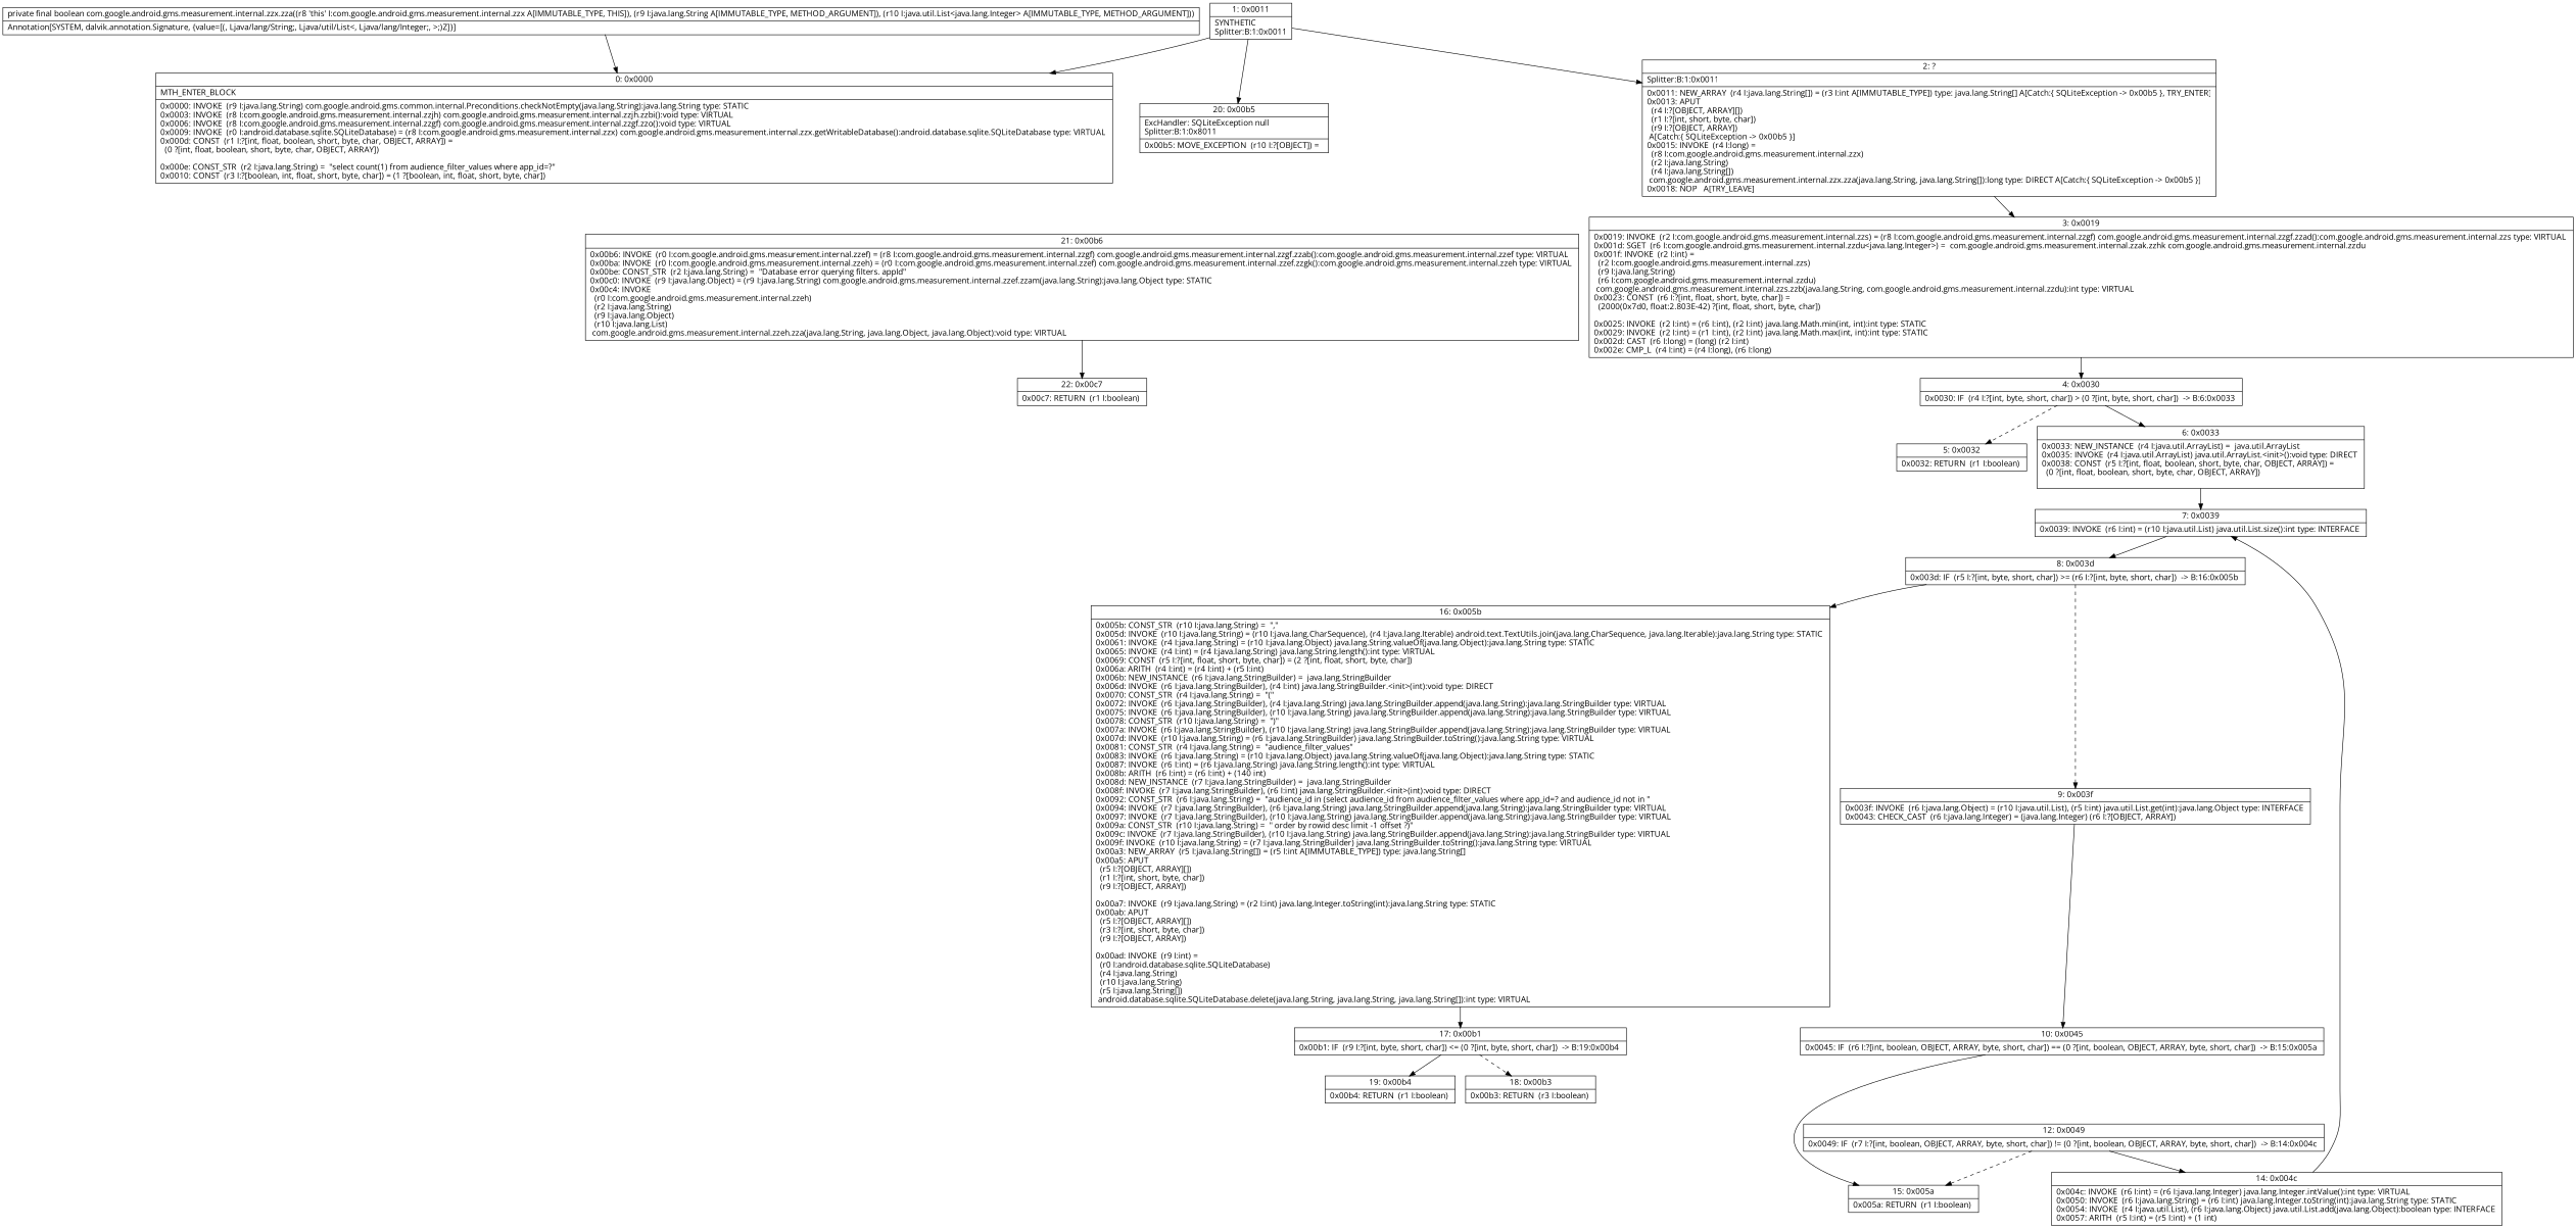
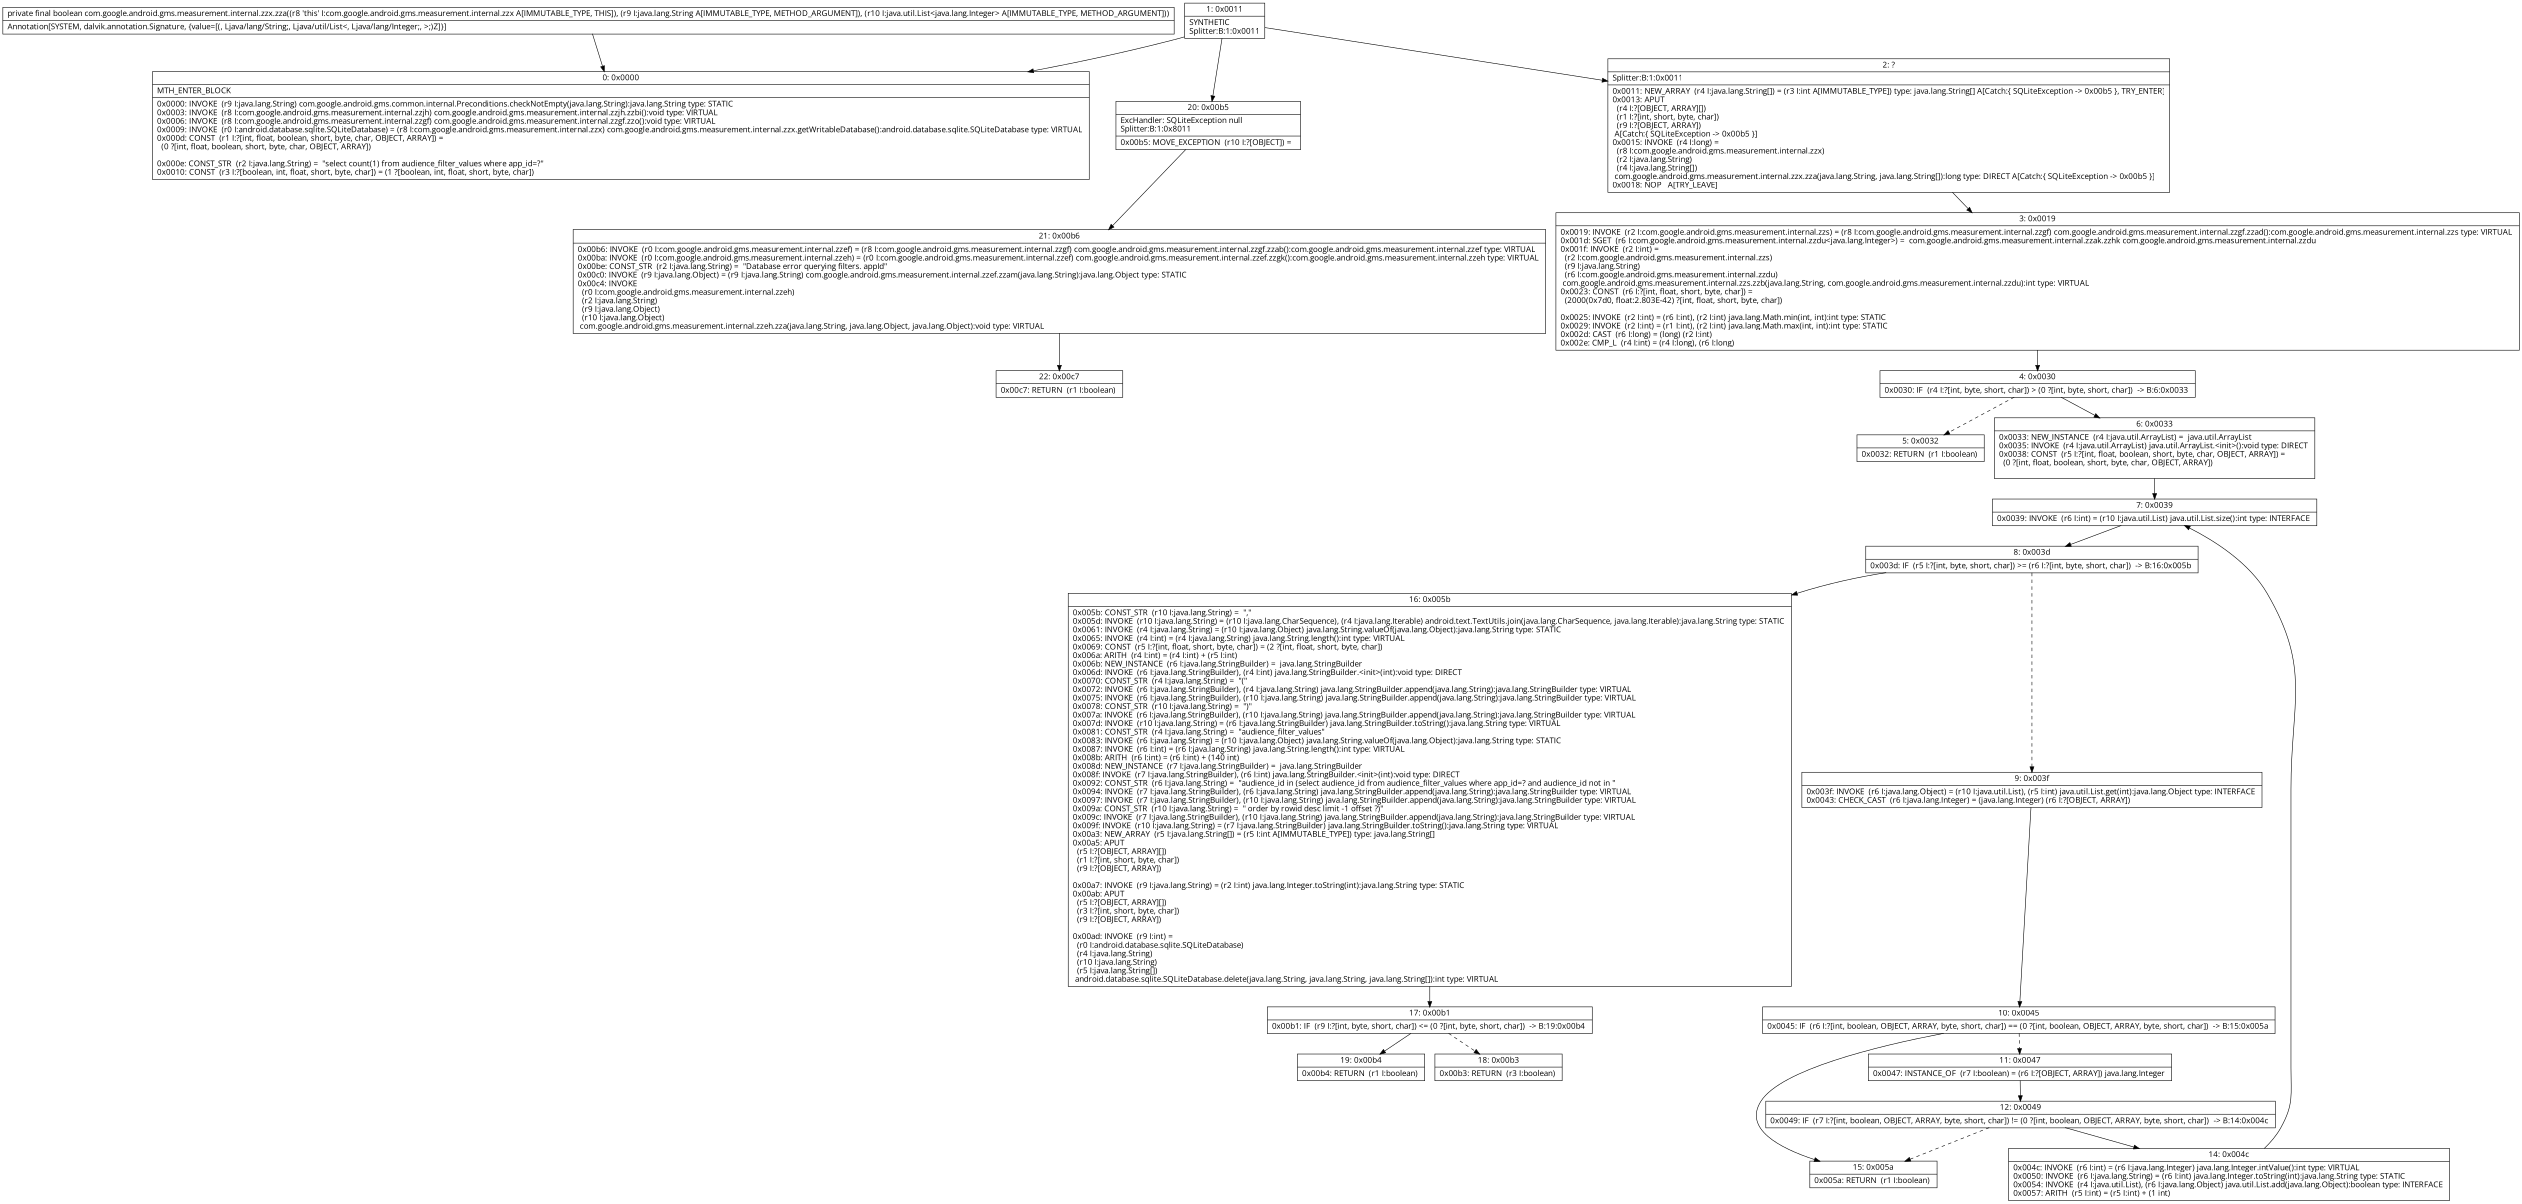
  digraph {
    fontname="Open Sans"
    node [fontname="Open Sans" shape=record]
    edge [fontname="Open Sans"]
    n1 [label="{0\:\ 0x0000|MTH_ENTER_BLOCK\l|0x0000: INVOKE  (r9 I:java.lang.String) com.google.android.gms.common.internal.Preconditions.checkNotEmpty(java.lang.String):java.lang.String type: STATIC \l0x0003: INVOKE  (r8 I:com.google.android.gms.measurement.internal.zzjh) com.google.android.gms.measurement.internal.zzjh.zzbi():void type: VIRTUAL \l0x0006: INVOKE  (r8 I:com.google.android.gms.measurement.internal.zzgf) com.google.android.gms.measurement.internal.zzgf.zzo():void type: VIRTUAL \l0x0009: INVOKE  (r0 I:android.database.sqlite.SQLiteDatabase) = (r8 I:com.google.android.gms.measurement.internal.zzx) com.google.android.gms.measurement.internal.zzx.getWritableDatabase():android.database.sqlite.SQLiteDatabase type: VIRTUAL \l0x000d: CONST  (r1 I:?[int, float, boolean, short, byte, char, OBJECT, ARRAY]) = \l  (0 ?[int, float, boolean, short, byte, char, OBJECT, ARRAY])\l \l0x000e: CONST_STR  (r2 I:java.lang.String) =  \"select count(1) from audience_filter_values where app_id=?\" \l0x0010: CONST  (r3 I:?[boolean, int, float, short, byte, char]) = (1 ?[boolean, int, float, short, byte, char]) \l}"]
    n2 [label="{1\:\ 0x0011|SYNTHETIC\lSplitter:B:1:0x0011\l}"]
    n3 [label="{2\:\ ?|Splitter:B:1:0x0011\l|0x0011: NEW_ARRAY  (r4 I:java.lang.String[]) = (r3 I:int A[IMMUTABLE_TYPE]) type: java.lang.String[] A[Catch:\{ SQLiteException \-\> 0x00b5 \}, TRY_ENTER]\l0x0013: APUT  \l  (r4 I:?[OBJECT, ARRAY][])\l  (r1 I:?[int, short, byte, char])\l  (r9 I:?[OBJECT, ARRAY])\l A[Catch:\{ SQLiteException \-\> 0x00b5 \}]\l0x0015: INVOKE  (r4 I:long) = \l  (r8 I:com.google.android.gms.measurement.internal.zzx)\l  (r2 I:java.lang.String)\l  (r4 I:java.lang.String[])\l com.google.android.gms.measurement.internal.zzx.zza(java.lang.String, java.lang.String[]):long type: DIRECT A[Catch:\{ SQLiteException \-\> 0x00b5 \}]\l0x0018: NOP   A[TRY_LEAVE]\l}"]
    n4 [label="{20\:\ 0x00b5|ExcHandler: SQLiteException null\lSplitter:B:1:0x8011\l|0x00b5: MOVE_EXCEPTION  (r10 I:?[OBJECT]) =  \l}"]
    n5 [label="{3\:\ 0x0019|0x0019: INVOKE  (r2 I:com.google.android.gms.measurement.internal.zzs) = (r8 I:com.google.android.gms.measurement.internal.zzgf) com.google.android.gms.measurement.internal.zzgf.zzad():com.google.android.gms.measurement.internal.zzs type: VIRTUAL \l0x001d: SGET  (r6 I:com.google.android.gms.measurement.internal.zzdu\<java.lang.Integer\>) =  com.google.android.gms.measurement.internal.zzak.zzhk com.google.android.gms.measurement.internal.zzdu \l0x001f: INVOKE  (r2 I:int) = \l  (r2 I:com.google.android.gms.measurement.internal.zzs)\l  (r9 I:java.lang.String)\l  (r6 I:com.google.android.gms.measurement.internal.zzdu)\l com.google.android.gms.measurement.internal.zzs.zzb(java.lang.String, com.google.android.gms.measurement.internal.zzdu):int type: VIRTUAL \l0x0023: CONST  (r6 I:?[int, float, short, byte, char]) = \l  (2000(0x7d0, float:2.803E\-42) ?[int, float, short, byte, char])\l \l0x0025: INVOKE  (r2 I:int) = (r6 I:int), (r2 I:int) java.lang.Math.min(int, int):int type: STATIC \l0x0029: INVOKE  (r2 I:int) = (r1 I:int), (r2 I:int) java.lang.Math.max(int, int):int type: STATIC \l0x002d: CAST  (r6 I:long) = (long) (r2 I:int) \l0x002e: CMP_L  (r4 I:int) = (r4 I:long), (r6 I:long) \l}"]
-   n6 [label="{21\:\ 0x00b6|0x00b6: INVOKE  (r0 I:com.google.android.gms.measurement.internal.zzef) = (r8 I:com.google.android.gms.measurement.internal.zzgf) com.google.android.gms.measurement.internal.zzgf.zzab():com.google.android.gms.measurement.internal.zzef type: VIRTUAL \l0x00ba: INVOKE  (r0 I:com.google.android.gms.measurement.internal.zzeh) = (r0 I:com.google.android.gms.measurement.internal.zzef) com.google.android.gms.measurement.internal.zzef.zzgk():com.google.android.gms.measurement.internal.zzeh type: VIRTUAL \l0x00be: CONST_STR  (r2 I:java.lang.String) =  \"Database error querying filters. appId\" \l0x00c0: INVOKE  (r9 I:java.lang.Object) = (r9 I:java.lang.String) com.google.android.gms.measurement.internal.zzef.zzam(java.lang.String):java.lang.Object type: STATIC \l0x00c4: INVOKE  \l  (r0 I:com.google.android.gms.measurement.internal.zzeh)\l  (r2 I:java.lang.String)\l  (r9 I:java.lang.Object)\l  (r10 I:java.lang.List)\l com.google.android.gms.measurement.internal.zzeh.zza(java.lang.String, java.lang.Object, java.lang.Object):void type: VIRTUAL \l}"]
+   n6 [label="{21\:\ 0x00b6|0x00b6: INVOKE  (r0 I:com.google.android.gms.measurement.internal.zzef) = (r8 I:com.google.android.gms.measurement.internal.zzgf) com.google.android.gms.measurement.internal.zzgf.zzab():com.google.android.gms.measurement.internal.zzef type: VIRTUAL \l0x00ba: INVOKE  (r0 I:com.google.android.gms.measurement.internal.zzeh) = (r0 I:com.google.android.gms.measurement.internal.zzef) com.google.android.gms.measurement.internal.zzef.zzgk():com.google.android.gms.measurement.internal.zzeh type: VIRTUAL \l0x00be: CONST_STR  (r2 I:java.lang.String) =  \"Database error querying filters. appId\" \l0x00c0: INVOKE  (r9 I:java.lang.Object) = (r9 I:java.lang.String) com.google.android.gms.measurement.internal.zzef.zzam(java.lang.String):java.lang.Object type: STATIC \l0x00c4: INVOKE  \l  (r0 I:com.google.android.gms.measurement.internal.zzeh)\l  (r2 I:java.lang.String)\l  (r9 I:java.lang.Object)\l  (r10 I:java.lang.Object)\l com.google.android.gms.measurement.internal.zzeh.zza(java.lang.String, java.lang.Object, java.lang.Object):void type: VIRTUAL \l}"]
    n7 [label="{4\:\ 0x0030|0x0030: IF  (r4 I:?[int, byte, short, char]) \> (0 ?[int, byte, short, char])  \-\> B:6:0x0033 \l}"]
    n8 [label="{5\:\ 0x0032|0x0032: RETURN  (r1 I:boolean) \l}"]
    n9 [label="{6\:\ 0x0033|0x0033: NEW_INSTANCE  (r4 I:java.util.ArrayList) =  java.util.ArrayList \l0x0035: INVOKE  (r4 I:java.util.ArrayList) java.util.ArrayList.\<init\>():void type: DIRECT \l0x0038: CONST  (r5 I:?[int, float, boolean, short, byte, char, OBJECT, ARRAY]) = \l  (0 ?[int, float, boolean, short, byte, char, OBJECT, ARRAY])\l \l}"]
    n10 [label="{7\:\ 0x0039|0x0039: INVOKE  (r6 I:int) = (r10 I:java.util.List) java.util.List.size():int type: INTERFACE \l}"]
    n11 [label="{8\:\ 0x003d|0x003d: IF  (r5 I:?[int, byte, short, char]) \>= (r6 I:?[int, byte, short, char])  \-\> B:16:0x005b \l}"]
    n12 [label="{9\:\ 0x003f|0x003f: INVOKE  (r6 I:java.lang.Object) = (r10 I:java.util.List), (r5 I:int) java.util.List.get(int):java.lang.Object type: INTERFACE \l0x0043: CHECK_CAST  (r6 I:java.lang.Integer) = (java.lang.Integer) (r6 I:?[OBJECT, ARRAY]) \l}"]
    n13 [label="{16\:\ 0x005b|0x005b: CONST_STR  (r10 I:java.lang.String) =  \",\" \l0x005d: INVOKE  (r10 I:java.lang.String) = (r10 I:java.lang.CharSequence), (r4 I:java.lang.Iterable) android.text.TextUtils.join(java.lang.CharSequence, java.lang.Iterable):java.lang.String type: STATIC \l0x0061: INVOKE  (r4 I:java.lang.String) = (r10 I:java.lang.Object) java.lang.String.valueOf(java.lang.Object):java.lang.String type: STATIC \l0x0065: INVOKE  (r4 I:int) = (r4 I:java.lang.String) java.lang.String.length():int type: VIRTUAL \l0x0069: CONST  (r5 I:?[int, float, short, byte, char]) = (2 ?[int, float, short, byte, char]) \l0x006a: ARITH  (r4 I:int) = (r4 I:int) + (r5 I:int) \l0x006b: NEW_INSTANCE  (r6 I:java.lang.StringBuilder) =  java.lang.StringBuilder \l0x006d: INVOKE  (r6 I:java.lang.StringBuilder), (r4 I:int) java.lang.StringBuilder.\<init\>(int):void type: DIRECT \l0x0070: CONST_STR  (r4 I:java.lang.String) =  \"(\" \l0x0072: INVOKE  (r6 I:java.lang.StringBuilder), (r4 I:java.lang.String) java.lang.StringBuilder.append(java.lang.String):java.lang.StringBuilder type: VIRTUAL \l0x0075: INVOKE  (r6 I:java.lang.StringBuilder), (r10 I:java.lang.String) java.lang.StringBuilder.append(java.lang.String):java.lang.StringBuilder type: VIRTUAL \l0x0078: CONST_STR  (r10 I:java.lang.String) =  \")\" \l0x007a: INVOKE  (r6 I:java.lang.StringBuilder), (r10 I:java.lang.String) java.lang.StringBuilder.append(java.lang.String):java.lang.StringBuilder type: VIRTUAL \l0x007d: INVOKE  (r10 I:java.lang.String) = (r6 I:java.lang.StringBuilder) java.lang.StringBuilder.toString():java.lang.String type: VIRTUAL \l0x0081: CONST_STR  (r4 I:java.lang.String) =  \"audience_filter_values\" \l0x0083: INVOKE  (r6 I:java.lang.String) = (r10 I:java.lang.Object) java.lang.String.valueOf(java.lang.Object):java.lang.String type: STATIC \l0x0087: INVOKE  (r6 I:int) = (r6 I:java.lang.String) java.lang.String.length():int type: VIRTUAL \l0x008b: ARITH  (r6 I:int) = (r6 I:int) + (140 int) \l0x008d: NEW_INSTANCE  (r7 I:java.lang.StringBuilder) =  java.lang.StringBuilder \l0x008f: INVOKE  (r7 I:java.lang.StringBuilder), (r6 I:int) java.lang.StringBuilder.\<init\>(int):void type: DIRECT \l0x0092: CONST_STR  (r6 I:java.lang.String) =  \"audience_id in (select audience_id from audience_filter_values where app_id=? and audience_id not in \" \l0x0094: INVOKE  (r7 I:java.lang.StringBuilder), (r6 I:java.lang.String) java.lang.StringBuilder.append(java.lang.String):java.lang.StringBuilder type: VIRTUAL \l0x0097: INVOKE  (r7 I:java.lang.StringBuilder), (r10 I:java.lang.String) java.lang.StringBuilder.append(java.lang.String):java.lang.StringBuilder type: VIRTUAL \l0x009a: CONST_STR  (r10 I:java.lang.String) =  \" order by rowid desc limit \-1 offset ?)\" \l0x009c: INVOKE  (r7 I:java.lang.StringBuilder), (r10 I:java.lang.String) java.lang.StringBuilder.append(java.lang.String):java.lang.StringBuilder type: VIRTUAL \l0x009f: INVOKE  (r10 I:java.lang.String) = (r7 I:java.lang.StringBuilder) java.lang.StringBuilder.toString():java.lang.String type: VIRTUAL \l0x00a3: NEW_ARRAY  (r5 I:java.lang.String[]) = (r5 I:int A[IMMUTABLE_TYPE]) type: java.lang.String[] \l0x00a5: APUT  \l  (r5 I:?[OBJECT, ARRAY][])\l  (r1 I:?[int, short, byte, char])\l  (r9 I:?[OBJECT, ARRAY])\l \l0x00a7: INVOKE  (r9 I:java.lang.String) = (r2 I:int) java.lang.Integer.toString(int):java.lang.String type: STATIC \l0x00ab: APUT  \l  (r5 I:?[OBJECT, ARRAY][])\l  (r3 I:?[int, short, byte, char])\l  (r9 I:?[OBJECT, ARRAY])\l \l0x00ad: INVOKE  (r9 I:int) = \l  (r0 I:android.database.sqlite.SQLiteDatabase)\l  (r4 I:java.lang.String)\l  (r10 I:java.lang.String)\l  (r5 I:java.lang.String[])\l android.database.sqlite.SQLiteDatabase.delete(java.lang.String, java.lang.String, java.lang.String[]):int type: VIRTUAL \l}"]
    n14 [label="{10\:\ 0x0045|0x0045: IF  (r6 I:?[int, boolean, OBJECT, ARRAY, byte, short, char]) == (0 ?[int, boolean, OBJECT, ARRAY, byte, short, char])  \-\> B:15:0x005a \l}"]
    n15 [label="{17\:\ 0x00b1|0x00b1: IF  (r9 I:?[int, byte, short, char]) \<= (0 ?[int, byte, short, char])  \-\> B:19:0x00b4 \l}"]
+   n16 [label="{11\:\ 0x0047|0x0047: INSTANCE_OF  (r7 I:boolean) = (r6 I:?[OBJECT, ARRAY]) java.lang.Integer \l}"]
    n17 [label="{15\:\ 0x005a|0x005a: RETURN  (r1 I:boolean) \l}"]
    n18 [label="{12\:\ 0x0049|0x0049: IF  (r7 I:?[int, boolean, OBJECT, ARRAY, byte, short, char]) != (0 ?[int, boolean, OBJECT, ARRAY, byte, short, char])  \-\> B:14:0x004c \l}"]
    n19 [label="{14\:\ 0x004c|0x004c: INVOKE  (r6 I:int) = (r6 I:java.lang.Integer) java.lang.Integer.intValue():int type: VIRTUAL \l0x0050: INVOKE  (r6 I:java.lang.String) = (r6 I:int) java.lang.Integer.toString(int):java.lang.String type: STATIC \l0x0054: INVOKE  (r4 I:java.util.List), (r6 I:java.lang.Object) java.util.List.add(java.lang.Object):boolean type: INTERFACE \l0x0057: ARITH  (r5 I:int) = (r5 I:int) + (1 int) \l}"]
    n20 [label="{18\:\ 0x00b3|0x00b3: RETURN  (r3 I:boolean) \l}"]
    n21 [label="{19\:\ 0x00b4|0x00b4: RETURN  (r1 I:boolean) \l}"]
    n22 [label="{22\:\ 0x00c7|0x00c7: RETURN  (r1 I:boolean) \l}"]
    n23 [label="{private final boolean com.google.android.gms.measurement.internal.zzx.zza((r8 'this' I:com.google.android.gms.measurement.internal.zzx A[IMMUTABLE_TYPE, THIS]), (r9 I:java.lang.String A[IMMUTABLE_TYPE, METHOD_ARGUMENT]), (r10 I:java.util.List\<java.lang.Integer\> A[IMMUTABLE_TYPE, METHOD_ARGUMENT]))  | Annotation[SYSTEM, dalvik.annotation.Signature, \{value=[(, Ljava\/lang\/String;, Ljava\/util\/List\<, Ljava\/lang\/Integer;, \>;)Z]\}]\l}"]
    n2 -> n1
    n2 -> n3
    n2 -> n4
    n3 -> n5
+   n4 -> n6
    n5 -> n7
    n6 -> n22
    n7 -> n8 [style=dashed]
    n7 -> n9
    n9 -> n10
    n10 -> n11
    n11 -> n12 [style=dashed]
    n11 -> n13
    n12 -> n14
    n13 -> n15
+   n14 -> n16 [style=dashed]
    n14 -> n17
    n15 -> n20 [style=dashed]
    n15 -> n21
+   n16 -> n18
    n18 -> n17 [style=dashed]
    n18 -> n19
    n19 -> n10
    n23 -> n1
  }
